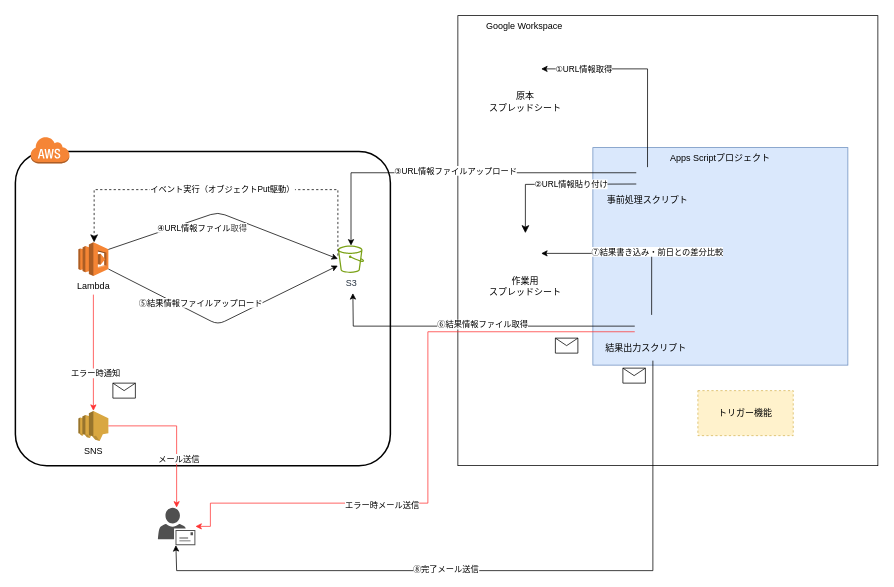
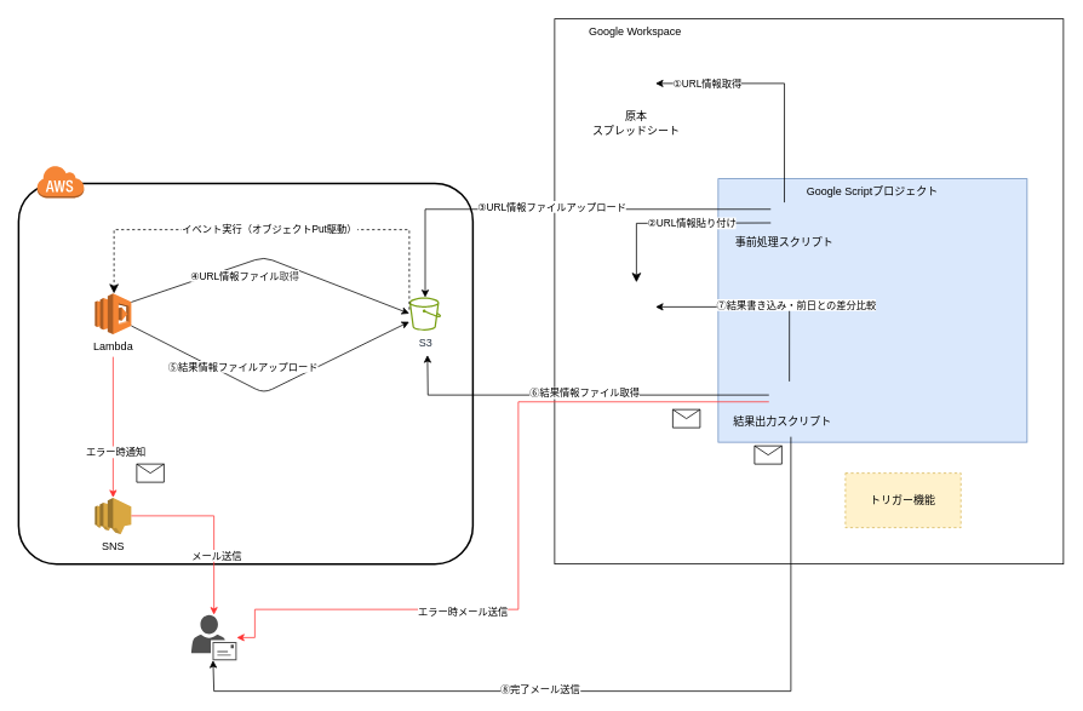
  <mxCell id="0" />
  <mxCell id="1" parent="0" />
  <mxCell id="2" value="" style="rounded=1;arcSize=10;dashed=0;fillColor=none;gradientColor=none;strokeWidth=2;" vertex="1" parent="1"><mxGeometry x="20" y="201" width="500" height="419" as="geometry" /></mxCell>
  <mxCell id="3" value="　　　Google Workspace" style="rounded=0;whiteSpace=wrap;html=1;align=left;verticalAlign=top;" parent="1" vertex="1"><mxGeometry x="610" y="20" width="560" height="600" as="geometry" /></mxCell>
  <mxCell id="4" value="" style="group" vertex="1" connectable="0" parent="1"><mxGeometry x="640" y="70" width="120" height="80" as="geometry" /></mxCell>
  <mxCell id="5" value="原本&lt;div&gt;スプレッドシート&lt;/div&gt;" style="rounded=0;whiteSpace=wrap;html=1;strokeColor=none;fillColor=none;" vertex="1" parent="4"><mxGeometry y="50" width="120" height="30" as="geometry" /></mxCell>
  <mxCell id="6" value="" style="shape=image;verticalLabelPosition=bottom;labelBackgroundColor=default;verticalAlign=top;aspect=fixed;imageAspect=0;image=https://cdn-icons-png.freepik.com/512/2991/2991114.png;" vertex="1" parent="4"><mxGeometry x="39" width="42" height="42" as="geometry" /></mxCell>
- <mxCell id="7" value="Apps Scriptプロジェクト" style="rounded=0;whiteSpace=wrap;html=1;align=center;verticalAlign=top;fillColor=#dae8fc;strokeColor=#6c8ebf;" vertex="1" parent="1"><mxGeometry x="790" y="196" width="340" height="290" as="geometry" /></mxCell>
+ <mxCell id="7" value="Google Scriptプロジェクト" style="rounded=0;whiteSpace=wrap;html=1;align=center;verticalAlign=top;fillColor=#dae8fc;strokeColor=#6c8ebf;" vertex="1" parent="1"><mxGeometry x="790" y="196" width="340" height="290" as="geometry" /></mxCell>
  <mxCell id="8" value="" style="group" vertex="1" connectable="0" parent="1"><mxGeometry x="640" y="316" width="120" height="80" as="geometry" /></mxCell>
- <mxCell id="9" value="作業用&lt;br&gt;&lt;div&gt;スプレッドシート&lt;/div&gt;" style="rounded=0;whiteSpace=wrap;html=1;strokeColor=none;fillColor=none;" vertex="1" parent="8"><mxGeometry y="50" width="120" height="30" as="geometry" /></mxCell>
  <mxCell id="10" value="" style="shape=image;verticalLabelPosition=bottom;labelBackgroundColor=default;verticalAlign=top;aspect=fixed;imageAspect=0;image=https://cdn-icons-png.freepik.com/512/2991/2991114.png;" vertex="1" parent="8"><mxGeometry x="39" width="42" height="42" as="geometry" /></mxCell>
  <mxCell id="11" value="" style="group;fontColor=default;labelBackgroundColor=none;" vertex="1" connectable="0" parent="1"><mxGeometry x="790" y="222" width="154.286" height="60" as="geometry" /></mxCell>
  <mxCell id="12" value="事前処理スクリプト" style="shape=image;verticalLabelPosition=bottom;labelBackgroundColor=none;verticalAlign=top;aspect=fixed;imageAspect=0;image=https://upload.wikimedia.org/wikipedia/commons/thumb/2/2f/Google_Apps_Script.svg/1024px-Google_Apps_Script.svg.png;" vertex="1" parent="11"><mxGeometry x="57.857" width="30" height="30" as="geometry" /></mxCell>
  <mxCell id="13" value="" style="group" vertex="1" connectable="0" parent="1"><mxGeometry x="789.997" y="419" width="154.286" height="60" as="geometry" /></mxCell>
  <mxCell id="14" value="" style="edgeStyle=none;html=1;" edge="1" parent="13" source="15"><mxGeometry relative="1" as="geometry"><mxPoint x="75" y="30" as="targetPoint" /></mxGeometry></mxCell>
  <mxCell id="15" value="結果出力スクリプト" style="shape=image;verticalLabelPosition=bottom;labelBackgroundColor=none;verticalAlign=top;aspect=fixed;imageAspect=0;image=https://upload.wikimedia.org/wikipedia/commons/thumb/2/2f/Google_Apps_Script.svg/1024px-Google_Apps_Script.svg.png;" vertex="1" parent="13"><mxGeometry x="55.857" width="30" height="30" as="geometry" /></mxCell>
  <mxCell id="16" value="トリガー機能" style="rounded=0;whiteSpace=wrap;html=1;fillColor=#fff2cc;strokeColor=#d6b656;dashed=1;" vertex="1" parent="1"><mxGeometry x="930" y="520" width="127.14" height="60" as="geometry" /></mxCell>
  <mxCell id="17" value="" style="endArrow=classic;html=1;entryX=1;entryY=0.5;entryDx=0;entryDy=0;exitX=0.5;exitY=0;exitDx=0;exitDy=0;edgeStyle=orthogonalEdgeStyle;rounded=0;curved=0;" edge="1" parent="1" source="12" target="6"><mxGeometry width="50" height="50" relative="1" as="geometry"><mxPoint x="500" y="196" as="sourcePoint" /><mxPoint x="740" y="256" as="targetPoint" /></mxGeometry></mxCell>
  <mxCell id="18" value="①URL情報取得" style="edgeLabel;html=1;align=center;verticalAlign=middle;resizable=0;points=[];" vertex="1" connectable="0" parent="17"><mxGeometry x="0.338" y="2" relative="1" as="geometry"><mxPoint x="-33" y="-2" as="offset" /></mxGeometry></mxCell>
  <mxCell id="19" value="" style="edgeStyle=elbowEdgeStyle;elbow=vertical;endArrow=classic;html=1;curved=0;rounded=0;endSize=8;startSize=8;exitX=0;exitY=0.75;exitDx=0;exitDy=0;" edge="1" parent="1" source="12"><mxGeometry width="50" height="50" relative="1" as="geometry"><mxPoint x="679.997" y="572" as="sourcePoint" /><mxPoint x="700" y="310" as="targetPoint" /><Array as="points"><mxPoint x="770" y="245" /></Array></mxGeometry></mxCell>
  <mxCell id="20" value="②URL情報貼り付け" style="edgeLabel;html=1;align=center;verticalAlign=middle;resizable=0;points=[];" vertex="1" connectable="0" parent="19"><mxGeometry x="0.134" y="-1" relative="1" as="geometry"><mxPoint x="33" as="offset" /></mxGeometry></mxCell>
  <mxCell id="21" value="" style="dashed=0;html=1;shape=mxgraph.aws3.cloud;fillColor=#F58536;gradientColor=none;dashed=0;" vertex="1" parent="1"><mxGeometry x="40" y="181" width="52" height="36" as="geometry" /></mxCell>
  <mxCell id="22" value="S3" style="sketch=0;outlineConnect=0;fontColor=#232F3E;gradientColor=none;fillColor=#7AA116;strokeColor=none;dashed=0;verticalLabelPosition=bottom;verticalAlign=top;align=center;html=1;fontSize=12;fontStyle=0;aspect=fixed;pointerEvents=1;shape=mxgraph.aws4.bucket;" vertex="1" parent="1"><mxGeometry x="450" y="326.6" width="35" height="36.4" as="geometry" /></mxCell>
  <mxCell id="23" value="" style="endArrow=classic;html=1;exitX=0;exitY=0.25;exitDx=0;exitDy=0;edgeStyle=orthogonalEdgeStyle;rounded=0;curved=0;" edge="1" parent="1" source="12" target="22"><mxGeometry width="50" height="50" relative="1" as="geometry"><mxPoint x="858" y="285" as="sourcePoint" /><mxPoint x="580" y="200" as="targetPoint" /></mxGeometry></mxCell>
  <mxCell id="24" value="③URL情報ファイルアップロード" style="edgeLabel;html=1;align=center;verticalAlign=middle;resizable=0;points=[];" vertex="1" connectable="0" parent="23"><mxGeometry x="0.338" y="2" relative="1" as="geometry"><mxPoint x="78" y="-5" as="offset" /></mxGeometry></mxCell>
  <mxCell id="25" value="Lambda" style="outlineConnect=0;dashed=0;verticalLabelPosition=bottom;verticalAlign=top;align=center;html=1;shape=mxgraph.aws3.lambda;fillColor=#F58534;gradientColor=none;" vertex="1" parent="1"><mxGeometry x="104" y="322.3" width="40" height="45" as="geometry" /></mxCell>
  <mxCell id="26" value="" style="endArrow=classic;html=1;exitX=1;exitY=0.21;exitDx=0;exitDy=0;exitPerimeter=0;" edge="1" parent="1" source="25"><mxGeometry width="50" height="50" relative="1" as="geometry"><mxPoint x="260" y="344.3" as="sourcePoint" /><mxPoint x="450.003" y="344.3" as="targetPoint" /><Array as="points"><mxPoint x="290" y="282" /></Array></mxGeometry></mxCell>
  <mxCell id="27" value="&lt;span style=&quot;font-family: monospace; font-size: 0px; text-align: start; background-color: rgb(251, 251, 251);&quot;&gt;%3CmxGraphModel%3E%3Croot%3E%3CmxCell%20id%3D%220%22%2F%3E%3CmxCell%20id%3D%221%22%20parent%3D%220%22%2F%3E%3CmxCell%20id%3D%222%22%20value%3D%22%22%20style%3D%22endArrow%3Dclassic%3Bhtml%3D1%3BentryX%3D0.5%3BentryY%3D0%3BentryDx%3D0%3BentryDy%3D0%3BentryPerimeter%3D0%3B%22%20edge%3D%221%22%20parent%3D%221%22%3E%3CmxGeometry%20width%3D%2250%22%20height%3D%2250%22%20relative%3D%221%22%20as%3D%22geometry%22%3E%3CmxPoint%20x%3D%22530%22%20y%3D%22200%22%20as%3D%22sourcePoint%22%2F%3E%3CmxPoint%20x%3D%22530%22%20y%3D%22250%22%20as%3D%22targetPoint%22%2F%3E%3C%2FmxGeometry%3E%3C%2FmxCell%3E%3C%2Froot%3E%3C%2FmxGraphModel%3E&lt;/span&gt;" style="edgeLabel;html=1;align=center;verticalAlign=middle;resizable=0;points=[];" vertex="1" connectable="0" parent="26"><mxGeometry x="-0.173" relative="1" as="geometry"><mxPoint as="offset" /></mxGeometry></mxCell>
  <mxCell id="28" value="④URL情報ファイル&lt;span style=&quot;color: rgb(63, 63, 63); background-color: light-dark(#ffffff, var(--ge-dark-color, #121212));&quot;&gt;取得&lt;/span&gt;" style="edgeLabel;html=1;align=center;verticalAlign=middle;resizable=0;points=[];" vertex="1" connectable="0" parent="26"><mxGeometry x="-0.432" y="-1" relative="1" as="geometry"><mxPoint x="36" as="offset" /></mxGeometry></mxCell>
  <mxCell id="29" value="&lt;span style=&quot;background-color: light-dark(#ffffff, var(--ge-dark-color, #121212));&quot;&gt;イベント実行（&lt;span style=&quot;color: rgb(0, 0, 0);&quot;&gt;オブジェクトPut駆動&lt;/span&gt;）&lt;/span&gt;" style="edgeStyle=elbowEdgeStyle;elbow=vertical;endArrow=classic;html=1;curved=0;rounded=0;endSize=8;startSize=8;entryX=0.5;entryY=0;entryDx=0;entryDy=0;entryPerimeter=0;dashed=1;exitX=0;exitY=0.368;exitDx=0;exitDy=0;exitPerimeter=0;" edge="1" parent="1" source="22"><mxGeometry width="50" height="50" relative="1" as="geometry"><mxPoint x="400" y="120" as="sourcePoint" /><mxPoint x="125" y="322.3" as="targetPoint" /><Array as="points"><mxPoint x="371" y="252" /></Array></mxGeometry></mxCell>
  <mxCell id="30" value="" style="endArrow=classic;html=1;exitX=1;exitY=0.79;exitDx=0;exitDy=0;exitPerimeter=0;" edge="1" parent="1" source="25" target="22"><mxGeometry width="50" height="50" relative="1" as="geometry"><mxPoint x="200" y="402" as="sourcePoint" /><mxPoint x="390.003" y="414.3" as="targetPoint" /><Array as="points"><mxPoint x="290" y="432" /></Array></mxGeometry></mxCell>
  <mxCell id="31" value="&lt;span style=&quot;font-family: monospace; font-size: 0px; text-align: start; background-color: rgb(251, 251, 251);&quot;&gt;%3CmxGraphModel%3E%3Croot%3E%3CmxCell%20id%3D%220%22%2F%3E%3CmxCell%20id%3D%221%22%20parent%3D%220%22%2F%3E%3CmxCell%20id%3D%222%22%20value%3D%22%22%20style%3D%22endArrow%3Dclassic%3Bhtml%3D1%3BentryX%3D0.5%3BentryY%3D0%3BentryDx%3D0%3BentryDy%3D0%3BentryPerimeter%3D0%3B%22%20edge%3D%221%22%20parent%3D%221%22%3E%3CmxGeometry%20width%3D%2250%22%20height%3D%2250%22%20relative%3D%221%22%20as%3D%22geometry%22%3E%3CmxPoint%20x%3D%22530%22%20y%3D%22200%22%20as%3D%22sourcePoint%22%2F%3E%3CmxPoint%20x%3D%22530%22%20y%3D%22250%22%20as%3D%22targetPoint%22%2F%3E%3C%2FmxGeometry%3E%3C%2FmxCell%3E%3C%2Froot%3E%3C%2FmxGraphModel%3E&lt;/span&gt;" style="edgeLabel;html=1;align=center;verticalAlign=middle;resizable=0;points=[];" vertex="1" connectable="0" parent="30"><mxGeometry x="-0.173" relative="1" as="geometry"><mxPoint as="offset" /></mxGeometry></mxCell>
  <mxCell id="32" value="⑤結果情報ファイルアップロード" style="edgeLabel;html=1;align=center;verticalAlign=middle;resizable=0;points=[];" vertex="1" connectable="0" parent="30"><mxGeometry x="-0.432" y="-1" relative="1" as="geometry"><mxPoint x="36" as="offset" /></mxGeometry></mxCell>
  <mxCell id="33" value="SNS" style="outlineConnect=0;dashed=0;verticalLabelPosition=bottom;verticalAlign=top;align=center;html=1;shape=mxgraph.aws3.sns;fillColor=#D9A741;gradientColor=none;" vertex="1" parent="1"><mxGeometry x="104" y="547" width="40" height="40" as="geometry" /></mxCell>
  <mxCell id="34" value="" style="endArrow=classic;html=1;entryX=0.5;entryY=0;entryDx=0;entryDy=0;entryPerimeter=0;strokeColor=#FF3333;" edge="1" parent="1" target="33"><mxGeometry width="50" height="50" relative="1" as="geometry"><mxPoint x="124" y="392" as="sourcePoint" /><mxPoint x="130" y="473.5" as="targetPoint" /></mxGeometry></mxCell>
  <mxCell id="35" value="エラー時通知" style="edgeLabel;html=1;align=center;verticalAlign=middle;resizable=0;points=[];" vertex="1" connectable="0" parent="34"><mxGeometry x="0.338" y="2" relative="1" as="geometry"><mxPoint as="offset" /></mxGeometry></mxCell>
  <mxCell id="36" value="" style="shape=message;html=1;html=1;outlineConnect=0;labelPosition=center;verticalLabelPosition=bottom;align=center;verticalAlign=top;" vertex="1" parent="1"><mxGeometry x="150" y="510" width="30" height="20" as="geometry" /></mxCell>
  <mxCell id="37" value="" style="sketch=0;pointerEvents=1;shadow=0;dashed=0;html=1;strokeColor=none;fillColor=#505050;labelPosition=center;verticalLabelPosition=bottom;verticalAlign=top;outlineConnect=0;align=center;shape=mxgraph.office.users.mail_user;" vertex="1" parent="1"><mxGeometry x="210" y="676" width="50" height="50" as="geometry" /></mxCell>
  <mxCell id="38" value="" style="endArrow=classic;html=1;strokeColor=#FF3333;edgeStyle=orthogonalEdgeStyle;exitX=1;exitY=0.5;exitDx=0;exitDy=0;exitPerimeter=0;rounded=0;curved=0;" edge="1" parent="1" source="33" target="37"><mxGeometry width="50" height="50" relative="1" as="geometry"><mxPoint x="129" y="592" as="sourcePoint" /><mxPoint x="3" y="682" as="targetPoint" /></mxGeometry></mxCell>
  <mxCell id="39" value="メール送信" style="edgeLabel;html=1;align=center;verticalAlign=middle;resizable=0;points=[];" vertex="1" connectable="0" parent="38"><mxGeometry x="0.338" y="2" relative="1" as="geometry"><mxPoint as="offset" /></mxGeometry></mxCell>
  <mxCell id="40" value="" style="endArrow=classic;html=1;exitX=0;exitY=0.5;exitDx=0;exitDy=0;edgeStyle=orthogonalEdgeStyle;rounded=0;curved=0;" edge="1" parent="1" source="15"><mxGeometry width="50" height="50" relative="1" as="geometry"><mxPoint x="858" y="240" as="sourcePoint" /><mxPoint x="470" y="390" as="targetPoint" /></mxGeometry></mxCell>
  <mxCell id="41" value="⑥結果情報ファイル取得" style="edgeLabel;html=1;align=center;verticalAlign=middle;resizable=0;points=[];" vertex="1" connectable="0" parent="40"><mxGeometry x="0.338" y="2" relative="1" as="geometry"><mxPoint x="78" y="-5" as="offset" /></mxGeometry></mxCell>
  <mxCell id="42" value="" style="endArrow=classic;html=1;exitX=0.75;exitY=0;exitDx=0;exitDy=0;edgeStyle=orthogonalEdgeStyle;rounded=0;curved=0;entryX=1;entryY=0.5;entryDx=0;entryDy=0;" edge="1" parent="1" source="15" target="10"><mxGeometry width="50" height="50" relative="1" as="geometry"><mxPoint x="856" y="444" as="sourcePoint" /><mxPoint x="480" y="400" as="targetPoint" /></mxGeometry></mxCell>
  <mxCell id="43" value="⑦結果書き込み・前日との差分比較" style="edgeLabel;html=1;align=center;verticalAlign=middle;resizable=0;points=[];" vertex="1" connectable="0" parent="42"><mxGeometry x="0.338" y="2" relative="1" as="geometry"><mxPoint x="78" y="-5" as="offset" /></mxGeometry></mxCell>
  <mxCell id="44" value="" style="endArrow=classic;html=1;strokeColor=#FF3333;edgeStyle=orthogonalEdgeStyle;rounded=0;curved=0;exitX=0;exitY=0.75;exitDx=0;exitDy=0;" edge="1" parent="1" source="15" target="37"><mxGeometry width="50" height="50" relative="1" as="geometry"><mxPoint x="870" y="480" as="sourcePoint" /><mxPoint x="270" y="670" as="targetPoint" /><Array as="points"><mxPoint x="570" y="442" /><mxPoint x="570" y="670" /><mxPoint x="280" y="670" /><mxPoint x="280" y="701" /></Array></mxGeometry></mxCell>
  <mxCell id="45" value="エラー時メール送信" style="edgeLabel;html=1;align=center;verticalAlign=middle;resizable=0;points=[];" vertex="1" connectable="0" parent="44"><mxGeometry x="0.338" y="2" relative="1" as="geometry"><mxPoint as="offset" /></mxGeometry></mxCell>
  <mxCell id="46" value="" style="endArrow=classic;html=1;edgeStyle=orthogonalEdgeStyle;rounded=0;curved=0;" edge="1" parent="1"><mxGeometry width="50" height="50" relative="1" as="geometry"><mxPoint x="870" y="480" as="sourcePoint" /><mxPoint x="234" y="726" as="targetPoint" /><Array as="points"><mxPoint x="870" y="760" /><mxPoint x="235" y="760" /></Array></mxGeometry></mxCell>
  <mxCell id="47" value="⑧完了メール送信" style="edgeLabel;html=1;align=center;verticalAlign=middle;resizable=0;points=[];" vertex="1" connectable="0" parent="46"><mxGeometry x="0.338" y="2" relative="1" as="geometry"><mxPoint x="78" y="-5" as="offset" /></mxGeometry></mxCell>
  <mxCell id="48" value="" style="shape=message;html=1;html=1;outlineConnect=0;labelPosition=center;verticalLabelPosition=bottom;align=center;verticalAlign=top;" vertex="1" parent="1"><mxGeometry x="740" y="450" width="30" height="20" as="geometry" /></mxCell>
  <mxCell id="49" value="" style="shape=message;html=1;html=1;outlineConnect=0;labelPosition=center;verticalLabelPosition=bottom;align=center;verticalAlign=top;" vertex="1" parent="1"><mxGeometry x="830" y="490" width="30" height="20" as="geometry" /></mxCell>
  <mxCell id="50" value="" style="shape=image;verticalLabelPosition=bottom;labelBackgroundColor=default;verticalAlign=top;aspect=fixed;imageAspect=0;image=https://www.g-workspace.jp/wp-content/uploads/cropped-site-icon-1.png;" vertex="1" parent="1"><mxGeometry x="610" y="20" width="32" height="32" as="geometry" /></mxCell>
